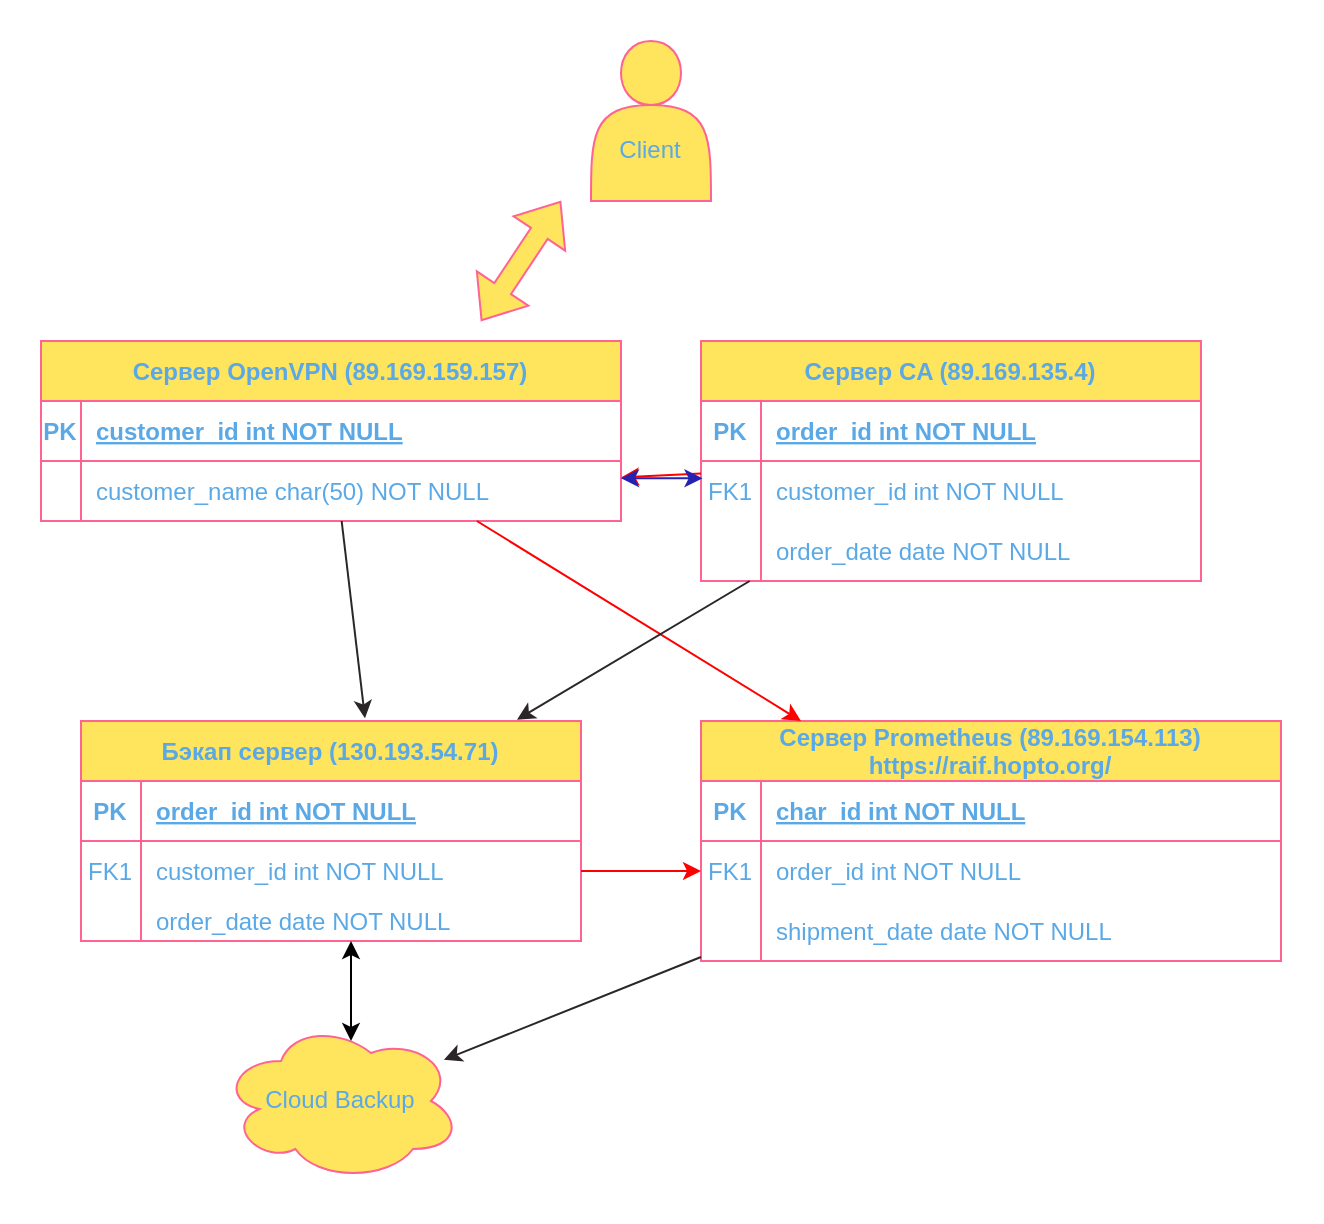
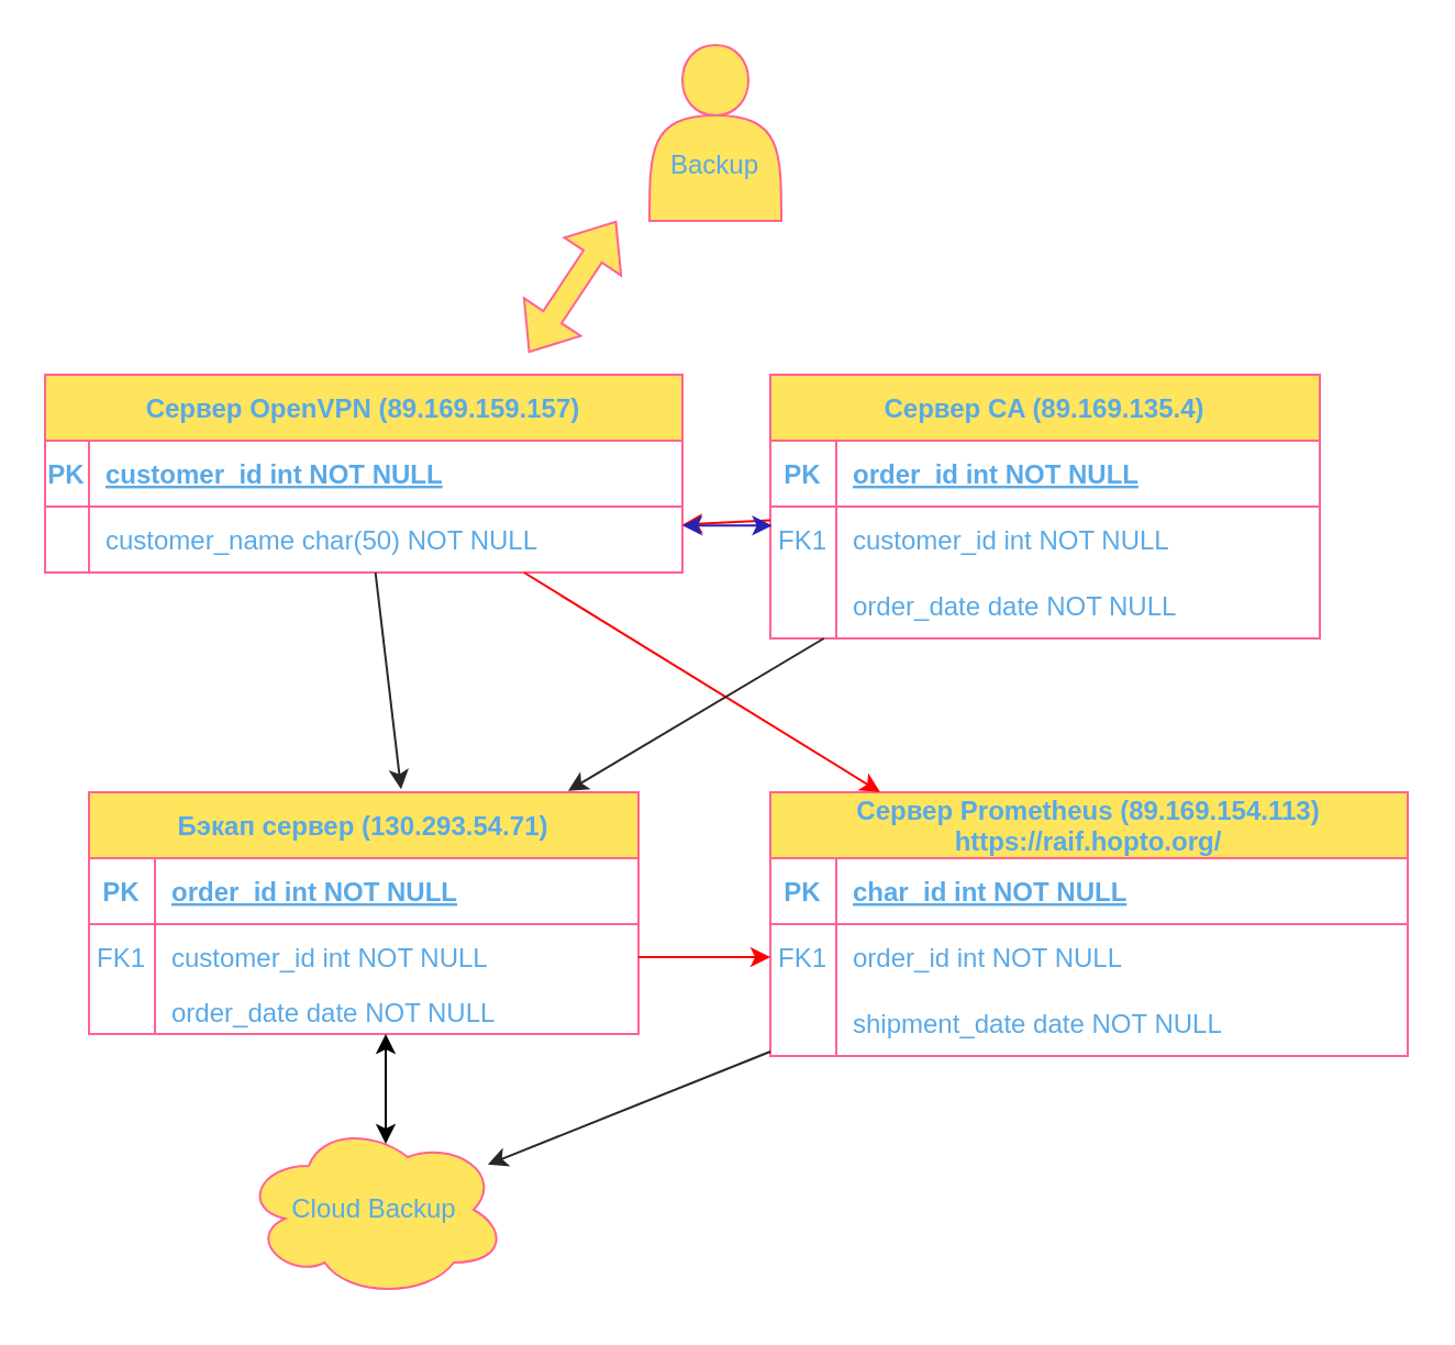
  <mxCell id="0" />
  <mxCell id="1" parent="0" />
  <mxCell id="2" value="Сервер CA (89.169.135.4)" style="shape=table;startSize=30;container=1;collapsible=1;childLayout=tableLayout;fixedRows=1;rowLines=0;fontStyle=1;align=center;resizeLast=1;labelBackgroundColor=none;fillColor=#FFE45E;strokeColor=#FF6392;fontColor=#5AA9E6;" parent="1" vertex="1"><mxGeometry x="350" y="170" width="250" height="120" as="geometry"><mxRectangle x="450" y="40" width="180" height="30" as="alternateBounds" /></mxGeometry></mxCell>
  <mxCell id="3" value="" style="shape=partialRectangle;collapsible=0;dropTarget=0;pointerEvents=0;fillColor=none;points=[[0,0.5],[1,0.5]];portConstraint=eastwest;top=0;left=0;right=0;bottom=1;labelBackgroundColor=none;strokeColor=#FF6392;fontColor=#5AA9E6;" parent="2" vertex="1"><mxGeometry y="30" width="250" height="30" as="geometry" /></mxCell>
  <mxCell id="4" value="PK" style="shape=partialRectangle;overflow=hidden;connectable=0;fillColor=none;top=0;left=0;bottom=0;right=0;fontStyle=1;labelBackgroundColor=none;strokeColor=#FF6392;fontColor=#5AA9E6;" parent="3" vertex="1"><mxGeometry width="30" height="30" as="geometry"><mxRectangle width="30" height="30" as="alternateBounds" /></mxGeometry></mxCell>
  <mxCell id="5" value="order_id int NOT NULL " style="shape=partialRectangle;overflow=hidden;connectable=0;fillColor=none;top=0;left=0;bottom=0;right=0;align=left;spacingLeft=6;fontStyle=5;labelBackgroundColor=none;strokeColor=#FF6392;fontColor=#5AA9E6;" parent="3" vertex="1"><mxGeometry x="30" width="220" height="30" as="geometry"><mxRectangle width="220" height="30" as="alternateBounds" /></mxGeometry></mxCell>
  <mxCell id="6" value="" style="shape=partialRectangle;collapsible=0;dropTarget=0;pointerEvents=0;fillColor=none;points=[[0,0.5],[1,0.5]];portConstraint=eastwest;top=0;left=0;right=0;bottom=0;labelBackgroundColor=none;strokeColor=#FF6392;fontColor=#5AA9E6;" parent="2" vertex="1"><mxGeometry y="60" width="250" height="30" as="geometry" /></mxCell>
  <mxCell id="7" value="FK1" style="shape=partialRectangle;overflow=hidden;connectable=0;fillColor=none;top=0;left=0;bottom=0;right=0;labelBackgroundColor=none;strokeColor=#FF6392;fontColor=#5AA9E6;" parent="6" vertex="1"><mxGeometry width="30" height="30" as="geometry"><mxRectangle width="30" height="30" as="alternateBounds" /></mxGeometry></mxCell>
  <mxCell id="8" value="customer_id int NOT NULL" style="shape=partialRectangle;overflow=hidden;connectable=0;fillColor=none;top=0;left=0;bottom=0;right=0;align=left;spacingLeft=6;labelBackgroundColor=none;strokeColor=#FF6392;fontColor=#5AA9E6;" parent="6" vertex="1"><mxGeometry x="30" width="220" height="30" as="geometry"><mxRectangle width="220" height="30" as="alternateBounds" /></mxGeometry></mxCell>
  <mxCell id="9" value="" style="shape=partialRectangle;collapsible=0;dropTarget=0;pointerEvents=0;fillColor=none;points=[[0,0.5],[1,0.5]];portConstraint=eastwest;top=0;left=0;right=0;bottom=0;labelBackgroundColor=none;strokeColor=#FF6392;fontColor=#5AA9E6;" parent="2" vertex="1"><mxGeometry y="90" width="250" height="30" as="geometry" /></mxCell>
  <mxCell id="10" value="" style="shape=partialRectangle;overflow=hidden;connectable=0;fillColor=none;top=0;left=0;bottom=0;right=0;labelBackgroundColor=none;strokeColor=#FF6392;fontColor=#5AA9E6;" parent="9" vertex="1"><mxGeometry width="30" height="30" as="geometry"><mxRectangle width="30" height="30" as="alternateBounds" /></mxGeometry></mxCell>
  <mxCell id="11" value="order_date date NOT NULL" style="shape=partialRectangle;overflow=hidden;connectable=0;fillColor=none;top=0;left=0;bottom=0;right=0;align=left;spacingLeft=6;labelBackgroundColor=none;strokeColor=#FF6392;fontColor=#5AA9E6;" parent="9" vertex="1"><mxGeometry x="30" width="220" height="30" as="geometry"><mxRectangle width="220" height="30" as="alternateBounds" /></mxGeometry></mxCell>
  <mxCell id="12" value="Сервер Prometheus (89.169.154.113)&#10;https://raif.hopto.org/" style="shape=table;startSize=30;container=1;collapsible=1;childLayout=tableLayout;fixedRows=1;rowLines=0;fontStyle=1;align=center;resizeLast=1;labelBackgroundColor=none;fillColor=#FFE45E;strokeColor=#FF6392;fontColor=#5AA9E6;" parent="1" vertex="1"><mxGeometry x="350" y="360" width="290" height="120" as="geometry"><mxRectangle x="450" y="230" width="240" height="40" as="alternateBounds" /></mxGeometry></mxCell>
  <mxCell id="13" value="" style="shape=partialRectangle;collapsible=0;dropTarget=0;pointerEvents=0;fillColor=none;points=[[0,0.5],[1,0.5]];portConstraint=eastwest;top=0;left=0;right=0;bottom=1;labelBackgroundColor=none;strokeColor=#FF6392;fontColor=#5AA9E6;" parent="12" vertex="1"><mxGeometry y="30" width="290" height="30" as="geometry" /></mxCell>
  <mxCell id="14" value="PK" style="shape=partialRectangle;overflow=hidden;connectable=0;fillColor=none;top=0;left=0;bottom=0;right=0;fontStyle=1;labelBackgroundColor=none;strokeColor=#FF6392;fontColor=#5AA9E6;" parent="13" vertex="1"><mxGeometry width="30" height="30" as="geometry"><mxRectangle width="30" height="30" as="alternateBounds" /></mxGeometry></mxCell>
  <mxCell id="15" value="char_id int NOT NULL " style="shape=partialRectangle;overflow=hidden;connectable=0;fillColor=none;top=0;left=0;bottom=0;right=0;align=left;spacingLeft=6;fontStyle=5;labelBackgroundColor=none;strokeColor=#FF6392;fontColor=#5AA9E6;" parent="13" vertex="1"><mxGeometry x="30" width="260" height="30" as="geometry"><mxRectangle width="260" height="30" as="alternateBounds" /></mxGeometry></mxCell>
  <mxCell id="16" value="" style="shape=partialRectangle;collapsible=0;dropTarget=0;pointerEvents=0;fillColor=none;points=[[0,0.5],[1,0.5]];portConstraint=eastwest;top=0;left=0;right=0;bottom=0;labelBackgroundColor=none;strokeColor=#FF6392;fontColor=#5AA9E6;" parent="12" vertex="1"><mxGeometry y="60" width="290" height="30" as="geometry" /></mxCell>
  <mxCell id="17" value="FK1" style="shape=partialRectangle;overflow=hidden;connectable=0;fillColor=none;top=0;left=0;bottom=0;right=0;labelBackgroundColor=none;strokeColor=#FF6392;fontColor=#5AA9E6;" parent="16" vertex="1"><mxGeometry width="30" height="30" as="geometry"><mxRectangle width="30" height="30" as="alternateBounds" /></mxGeometry></mxCell>
  <mxCell id="18" value="order_id int NOT NULL" style="shape=partialRectangle;overflow=hidden;connectable=0;fillColor=none;top=0;left=0;bottom=0;right=0;align=left;spacingLeft=6;labelBackgroundColor=none;strokeColor=#FF6392;fontColor=#5AA9E6;" parent="16" vertex="1"><mxGeometry x="30" width="260" height="30" as="geometry"><mxRectangle width="260" height="30" as="alternateBounds" /></mxGeometry></mxCell>
  <mxCell id="19" value="" style="shape=partialRectangle;collapsible=0;dropTarget=0;pointerEvents=0;fillColor=none;points=[[0,0.5],[1,0.5]];portConstraint=eastwest;top=0;left=0;right=0;bottom=0;labelBackgroundColor=none;strokeColor=#FF6392;fontColor=#5AA9E6;" parent="12" vertex="1"><mxGeometry y="90" width="290" height="30" as="geometry" /></mxCell>
  <mxCell id="20" value="" style="shape=partialRectangle;overflow=hidden;connectable=0;fillColor=none;top=0;left=0;bottom=0;right=0;labelBackgroundColor=none;strokeColor=#FF6392;fontColor=#5AA9E6;" parent="19" vertex="1"><mxGeometry width="30" height="30" as="geometry"><mxRectangle width="30" height="30" as="alternateBounds" /></mxGeometry></mxCell>
  <mxCell id="21" value="shipment_date date NOT NULL" style="shape=partialRectangle;overflow=hidden;connectable=0;fillColor=none;top=0;left=0;bottom=0;right=0;align=left;spacingLeft=6;labelBackgroundColor=none;strokeColor=#FF6392;fontColor=#5AA9E6;" parent="19" vertex="1"><mxGeometry x="30" width="260" height="30" as="geometry"><mxRectangle width="260" height="30" as="alternateBounds" /></mxGeometry></mxCell>
  <mxCell id="22" value="Сервер OpenVPN (89.169.159.157)" style="shape=table;startSize=30;container=1;collapsible=1;childLayout=tableLayout;fixedRows=1;rowLines=0;fontStyle=1;align=center;resizeLast=1;labelBackgroundColor=none;fillColor=#FFE45E;strokeColor=#FF6392;fontColor=#5AA9E6;" parent="1" vertex="1"><mxGeometry x="20" y="170" width="290" height="90" as="geometry"><mxRectangle x="120" y="40" width="230" height="30" as="alternateBounds" /></mxGeometry></mxCell>
  <mxCell id="23" value="" style="shape=partialRectangle;collapsible=0;dropTarget=0;pointerEvents=0;fillColor=none;points=[[0,0.5],[1,0.5]];portConstraint=eastwest;top=0;left=0;right=0;bottom=1;labelBackgroundColor=none;strokeColor=#FF6392;fontColor=#5AA9E6;" parent="22" vertex="1"><mxGeometry y="30" width="290" height="30" as="geometry" /></mxCell>
  <mxCell id="24" value="PK" style="shape=partialRectangle;overflow=hidden;connectable=0;fillColor=none;top=0;left=0;bottom=0;right=0;fontStyle=1;labelBackgroundColor=none;strokeColor=#FF6392;fontColor=#5AA9E6;" parent="23" vertex="1"><mxGeometry width="20" height="30" as="geometry"><mxRectangle width="20" height="30" as="alternateBounds" /></mxGeometry></mxCell>
  <mxCell id="25" value="customer_id int NOT NULL " style="shape=partialRectangle;overflow=hidden;connectable=0;fillColor=none;top=0;left=0;bottom=0;right=0;align=left;spacingLeft=6;fontStyle=5;labelBackgroundColor=none;strokeColor=#FF6392;fontColor=#5AA9E6;" parent="23" vertex="1"><mxGeometry x="20" width="270" height="30" as="geometry"><mxRectangle width="270" height="30" as="alternateBounds" /></mxGeometry></mxCell>
  <mxCell id="26" value="" style="shape=partialRectangle;collapsible=0;dropTarget=0;pointerEvents=0;fillColor=none;points=[[0,0.5],[1,0.5]];portConstraint=eastwest;top=0;left=0;right=0;bottom=0;labelBackgroundColor=none;strokeColor=#FF6392;fontColor=#5AA9E6;" parent="22" vertex="1"><mxGeometry y="60" width="290" height="30" as="geometry" /></mxCell>
  <mxCell id="27" value="" style="shape=partialRectangle;overflow=hidden;connectable=0;fillColor=none;top=0;left=0;bottom=0;right=0;labelBackgroundColor=none;strokeColor=#FF6392;fontColor=#5AA9E6;" parent="26" vertex="1"><mxGeometry width="20" height="30" as="geometry"><mxRectangle width="20" height="30" as="alternateBounds" /></mxGeometry></mxCell>
  <mxCell id="28" value="customer_name char(50) NOT NULL" style="shape=partialRectangle;overflow=hidden;connectable=0;fillColor=none;top=0;left=0;bottom=0;right=0;align=left;spacingLeft=6;labelBackgroundColor=none;strokeColor=#FF6392;fontColor=#5AA9E6;" parent="26" vertex="1"><mxGeometry x="20" width="270" height="30" as="geometry"><mxRectangle width="270" height="30" as="alternateBounds" /></mxGeometry></mxCell>
  <mxCell id="29" value="Cloud Backup" style="ellipse;shape=cloud;whiteSpace=wrap;html=1;align=center;strokeColor=#FF6392;fontColor=#5AA9E6;fillColor=#FFE45E;labelBackgroundColor=none;" vertex="1" parent="1"><mxGeometry x="110" y="510" width="120" height="80" as="geometry" /></mxCell>
- <mxCell id="30" value="Бэкап сервер (130.193.54.71)" style="shape=table;startSize=30;container=1;collapsible=1;childLayout=tableLayout;fixedRows=1;rowLines=0;fontStyle=1;align=center;resizeLast=1;labelBackgroundColor=none;fillColor=#FFE45E;strokeColor=#FF6392;fontColor=#5AA9E6;" vertex="1" parent="1"><mxGeometry x="40" y="360" width="250" height="110" as="geometry"><mxRectangle x="140" y="230" width="200" height="30" as="alternateBounds" /></mxGeometry></mxCell>
+ <mxCell id="30" value="Бэкап сервер (130.293.54.71)" style="shape=table;startSize=30;container=1;collapsible=1;childLayout=tableLayout;fixedRows=1;rowLines=0;fontStyle=1;align=center;resizeLast=1;labelBackgroundColor=none;fillColor=#FFE45E;strokeColor=#FF6392;fontColor=#5AA9E6;" vertex="1" parent="1"><mxGeometry x="40" y="360" width="250" height="110" as="geometry"><mxRectangle x="140" y="230" width="200" height="30" as="alternateBounds" /></mxGeometry></mxCell>
  <mxCell id="31" value="" style="shape=partialRectangle;collapsible=0;dropTarget=0;pointerEvents=0;fillColor=none;points=[[0,0.5],[1,0.5]];portConstraint=eastwest;top=0;left=0;right=0;bottom=1;labelBackgroundColor=none;strokeColor=#FF6392;fontColor=#5AA9E6;" vertex="1" parent="30"><mxGeometry y="30" width="250" height="30" as="geometry" /></mxCell>
  <mxCell id="32" value="PK" style="shape=partialRectangle;overflow=hidden;connectable=0;fillColor=none;top=0;left=0;bottom=0;right=0;fontStyle=1;labelBackgroundColor=none;strokeColor=#FF6392;fontColor=#5AA9E6;" vertex="1" parent="31"><mxGeometry width="30" height="30" as="geometry"><mxRectangle width="30" height="30" as="alternateBounds" /></mxGeometry></mxCell>
  <mxCell id="33" value="order_id int NOT NULL " style="shape=partialRectangle;overflow=hidden;connectable=0;fillColor=none;top=0;left=0;bottom=0;right=0;align=left;spacingLeft=6;fontStyle=5;labelBackgroundColor=none;strokeColor=#FF6392;fontColor=#5AA9E6;" vertex="1" parent="31"><mxGeometry x="30" width="220" height="30" as="geometry"><mxRectangle width="220" height="30" as="alternateBounds" /></mxGeometry></mxCell>
  <mxCell id="34" value="" style="shape=partialRectangle;collapsible=0;dropTarget=0;pointerEvents=0;fillColor=none;points=[[0,0.5],[1,0.5]];portConstraint=eastwest;top=0;left=0;right=0;bottom=0;labelBackgroundColor=none;strokeColor=#FF6392;fontColor=#5AA9E6;" vertex="1" parent="30"><mxGeometry y="60" width="250" height="30" as="geometry" /></mxCell>
  <mxCell id="35" value="FK1" style="shape=partialRectangle;overflow=hidden;connectable=0;fillColor=none;top=0;left=0;bottom=0;right=0;labelBackgroundColor=none;strokeColor=#FF6392;fontColor=#5AA9E6;" vertex="1" parent="34"><mxGeometry width="30" height="30" as="geometry"><mxRectangle width="30" height="30" as="alternateBounds" /></mxGeometry></mxCell>
  <mxCell id="36" value="customer_id int NOT NULL" style="shape=partialRectangle;overflow=hidden;connectable=0;fillColor=none;top=0;left=0;bottom=0;right=0;align=left;spacingLeft=6;labelBackgroundColor=none;strokeColor=#FF6392;fontColor=#5AA9E6;" vertex="1" parent="34"><mxGeometry x="30" width="220" height="30" as="geometry"><mxRectangle width="220" height="30" as="alternateBounds" /></mxGeometry></mxCell>
  <mxCell id="37" value="" style="shape=partialRectangle;collapsible=0;dropTarget=0;pointerEvents=0;fillColor=none;points=[[0,0.5],[1,0.5]];portConstraint=eastwest;top=0;left=0;right=0;bottom=0;labelBackgroundColor=none;strokeColor=#FF6392;fontColor=#5AA9E6;" vertex="1" parent="30"><mxGeometry y="90" width="250" height="20" as="geometry" /></mxCell>
  <mxCell id="38" value="" style="shape=partialRectangle;overflow=hidden;connectable=0;fillColor=none;top=0;left=0;bottom=0;right=0;labelBackgroundColor=none;strokeColor=#FF6392;fontColor=#5AA9E6;" vertex="1" parent="37"><mxGeometry width="30" height="20" as="geometry"><mxRectangle width="30" height="20" as="alternateBounds" /></mxGeometry></mxCell>
  <mxCell id="39" value="order_date date NOT NULL" style="shape=partialRectangle;overflow=hidden;connectable=0;fillColor=none;top=0;left=0;bottom=0;right=0;align=left;spacingLeft=6;labelBackgroundColor=none;strokeColor=#FF6392;fontColor=#5AA9E6;" vertex="1" parent="37"><mxGeometry x="30" width="220" height="20" as="geometry"><mxRectangle width="220" height="20" as="alternateBounds" /></mxGeometry></mxCell>
  <mxCell id="40" value="" style="endArrow=classic;html=1;rounded=0;strokeColor=light-dark(#ff0000, #df5981);fontColor=default;fillColor=#FFE45E;labelBackgroundColor=none;" edge="1" parent="1" source="22"><mxGeometry width="50" height="50" relative="1" as="geometry"><mxPoint x="243.3" y="260.34" as="sourcePoint" /><mxPoint x="400" y="360" as="targetPoint" /></mxGeometry></mxCell>
  <mxCell id="41" value="" style="endArrow=classic;html=1;rounded=0;strokeColor=light-dark(#ff0000, #DF5981);fontColor=default;fillColor=#FFE45E;entryX=0;entryY=0.5;entryDx=0;entryDy=0;labelBackgroundColor=none;exitX=1;exitY=0.5;exitDx=0;exitDy=0;" edge="1" parent="1" source="34" target="16"><mxGeometry width="50" height="50" relative="1" as="geometry"><mxPoint x="290" y="430" as="sourcePoint" /><mxPoint x="340" y="380" as="targetPoint" /></mxGeometry></mxCell>
  <mxCell id="42" value="" style="endArrow=classic;html=1;rounded=0;strokeColor=light-dark(#ff0000, #df5981);fontColor=default;fillColor=#FFE45E;labelBackgroundColor=none;" edge="1" parent="1" source="2" target="28"><mxGeometry width="50" height="50" relative="1" as="geometry"><mxPoint x="495" y="290" as="sourcePoint" /><mxPoint x="483.692" y="360" as="targetPoint" /></mxGeometry></mxCell>
  <mxCell id="43" value="" style="endArrow=classic;startArrow=classic;html=1;rounded=0;strokeColor=light-dark(#2623b3, #df5981);fontColor=#5AA9E6;fillColor=#FFE45E;entryX=0.003;entryY=0.289;entryDx=0;entryDy=0;entryPerimeter=0;exitX=1;exitY=0.289;exitDx=0;exitDy=0;exitPerimeter=0;" edge="1" parent="1" source="26" target="6"><mxGeometry width="50" height="50" relative="1" as="geometry"><mxPoint x="300" y="255" as="sourcePoint" /><mxPoint x="350" y="205" as="targetPoint" /></mxGeometry></mxCell>
  <mxCell id="44" value="" style="endArrow=classic;startArrow=classic;html=1;rounded=0;strokeColor=#000000;fontColor=#5AA9E6;fillColor=#FFE45E;" edge="1" parent="1"><mxGeometry width="50" height="50" relative="1" as="geometry"><mxPoint x="175" y="520" as="sourcePoint" /><mxPoint x="175" y="470" as="targetPoint" /></mxGeometry></mxCell>
  <mxCell id="45" value="" style="endArrow=classic;html=1;rounded=0;strokeColor=light-dark(#2b2628, #df5981);fontColor=#5AA9E6;fillColor=#FFE45E;entryX=0.872;entryY=-0.006;entryDx=0;entryDy=0;entryPerimeter=0;" edge="1" parent="1" source="2" target="30"><mxGeometry width="50" height="50" relative="1" as="geometry"><mxPoint x="350" y="270" as="sourcePoint" /><mxPoint x="280" y="340" as="targetPoint" /></mxGeometry></mxCell>
  <mxCell id="46" value="" style="endArrow=classic;html=1;rounded=0;strokeColor=light-dark(#2b2628, #df5981);fontColor=#5AA9E6;fillColor=#FFE45E;" edge="1" parent="1" source="12" target="29"><mxGeometry width="50" height="50" relative="1" as="geometry"><mxPoint x="350" y="400" as="sourcePoint" /><mxPoint x="290" y="400" as="targetPoint" /></mxGeometry></mxCell>
  <mxCell id="47" value="" style="endArrow=classic;html=1;rounded=0;strokeColor=light-dark(#2b2628, #df5981);fontColor=#5AA9E6;fillColor=#FFE45E;entryX=0.568;entryY=-0.012;entryDx=0;entryDy=0;entryPerimeter=0;" edge="1" parent="1" source="22" target="30"><mxGeometry width="50" height="50" relative="1" as="geometry"><mxPoint x="182" y="260" as="sourcePoint" /><mxPoint x="90" y="349" as="targetPoint" /></mxGeometry></mxCell>
  <mxCell id="48" value="" style="shape=flexArrow;endArrow=classic;startArrow=classic;html=1;rounded=0;strokeColor=#FF6392;fontColor=#5AA9E6;fillColor=#FFE45E;" edge="1" parent="1"><mxGeometry width="100" height="100" relative="1" as="geometry"><mxPoint x="240" y="160" as="sourcePoint" /><mxPoint x="280" y="100" as="targetPoint" /></mxGeometry></mxCell>
  <mxCell id="49" value="" style="group" vertex="1" connectable="0" parent="1"><mxGeometry x="295" y="20" width="60" height="80" as="geometry" /></mxCell>
  <mxCell id="50" value="" style="shape=actor;whiteSpace=wrap;html=1;strokeColor=#FF6392;fontColor=#5AA9E6;fillColor=#FFE45E;" vertex="1" parent="49"><mxGeometry width="60" height="80" as="geometry" /></mxCell>
- <mxCell id="51" value="Client" style="text;html=1;align=center;verticalAlign=middle;whiteSpace=wrap;rounded=0;fontColor=#5AA9E6;" vertex="1" parent="49"><mxGeometry y="40" width="60" height="30" as="geometry" /></mxCell>
+ <mxCell id="51" value="Backup" style="text;html=1;align=center;verticalAlign=middle;whiteSpace=wrap;rounded=0;fontColor=#5AA9E6;" vertex="1" parent="49"><mxGeometry y="40" width="60" height="30" as="geometry" /></mxCell>
